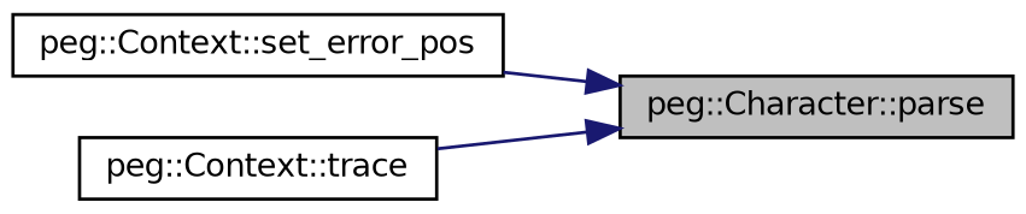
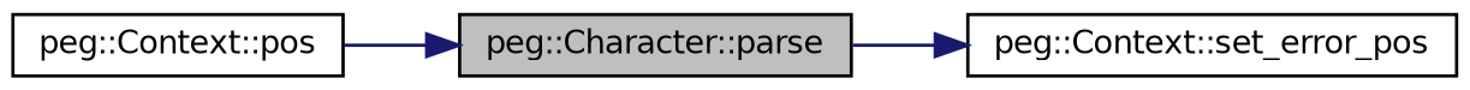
  digraph {
    rankdir=LR
    node [color=black fillcolor=white fontname=Helvetica fontsize=10 shape=record style=filled]
    edge [color=midnightblue fontname=Helvetica fontsize=10 labelfontname=Helvetica labelfontsize=10 style=solid]
    n1 [fillcolor=grey75 fontcolor=black height=0.2 label="peg::Character::parse" width=0.4]
    n2 [height=0.2 label="peg::Context::set_error_pos" width=0.4]
-   n3 [height=0.2 label="peg::Context::trace" width=0.4]
-   n2 -> n1
+   n3 [height=0.2 label="peg::Context::pos" width=0.4]
+   n1 -> n2
    n3 -> n1
  }
